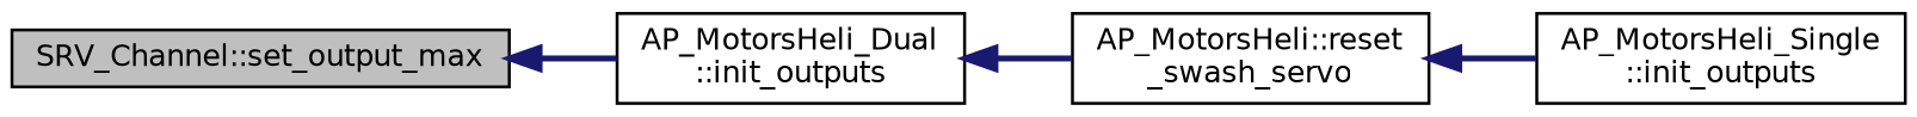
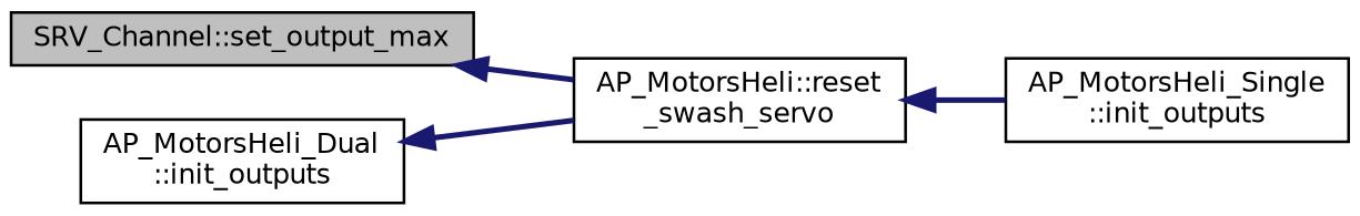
  digraph {
    rankdir=LR
    node [color=black fillcolor=white fontname=Helvetica fontsize=10 shape=record style=filled]
    edge [color=midnightblue dir=back fontname=Helvetica fontsize=10 labelfontname=Helvetica labelfontsize=10 style=bold]
    n1 [fillcolor=grey75 fontcolor=black height=0.2 label="SRV_Channel::set_output_max" width=0.4]
    n2 [height=0.2 label="AP_MotorsHeli::reset\l_swash_servo" width=0.4]
    n3 [height=0.2 label="AP_MotorsHeli_Single\l::init_outputs" width=0.4]
    n4 [height=0.2 label="AP_MotorsHeli_Dual\l::init_outputs" width=0.4]
-   n1 -> n4
+   n1 -> n2
    n2 -> n3
    n4 -> n2
  }
